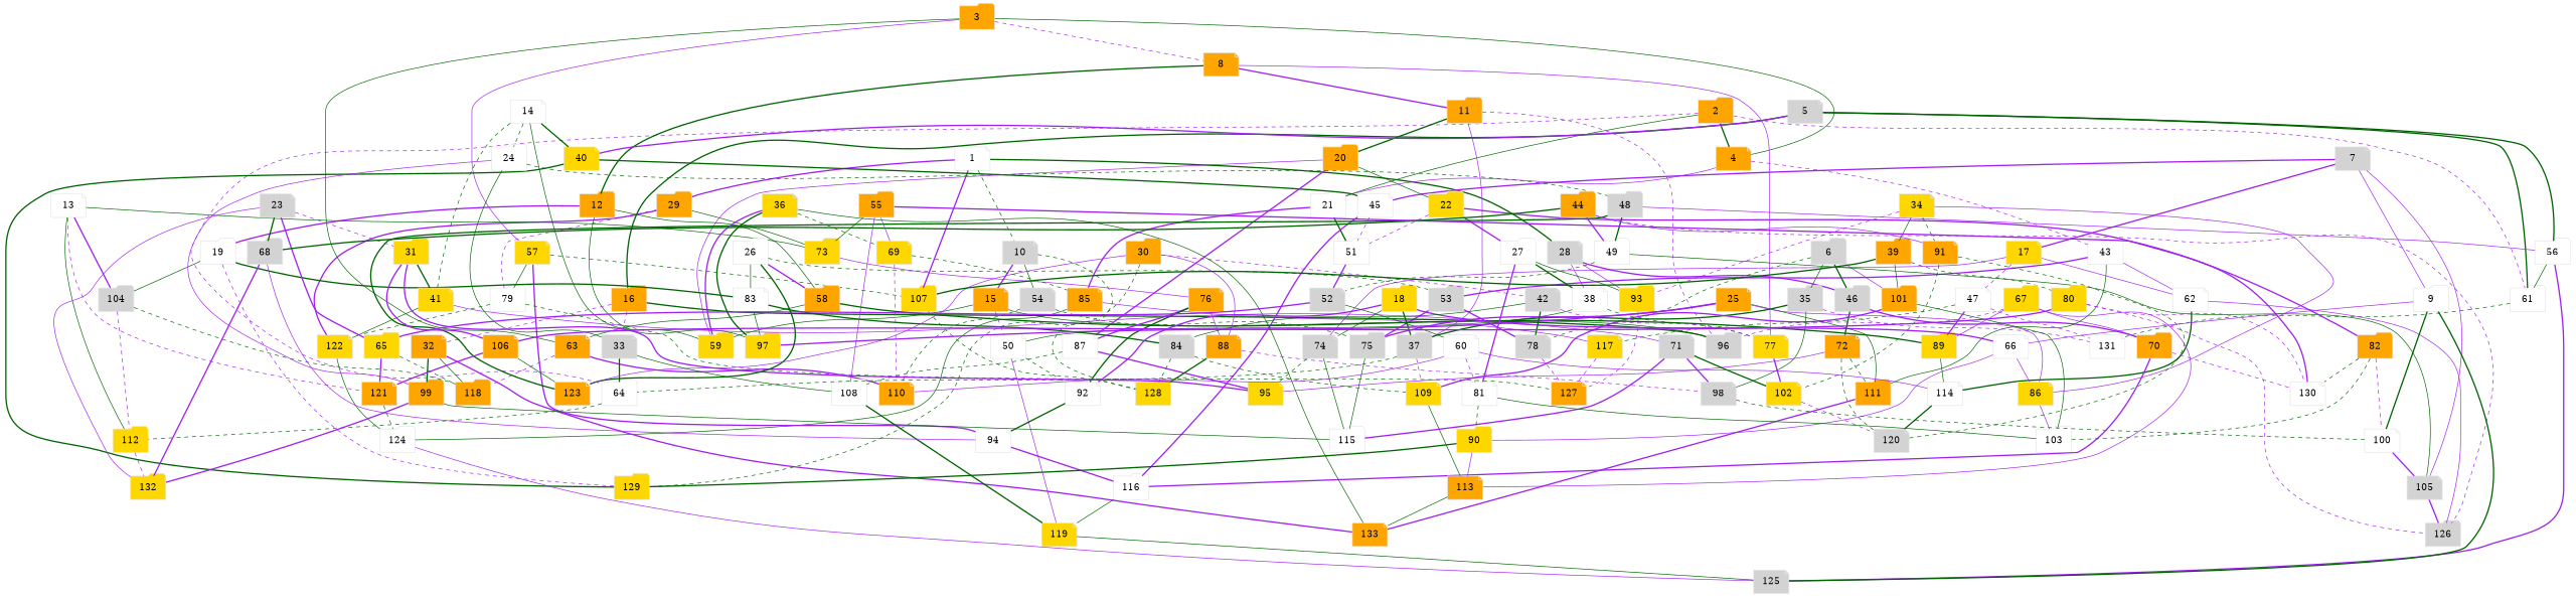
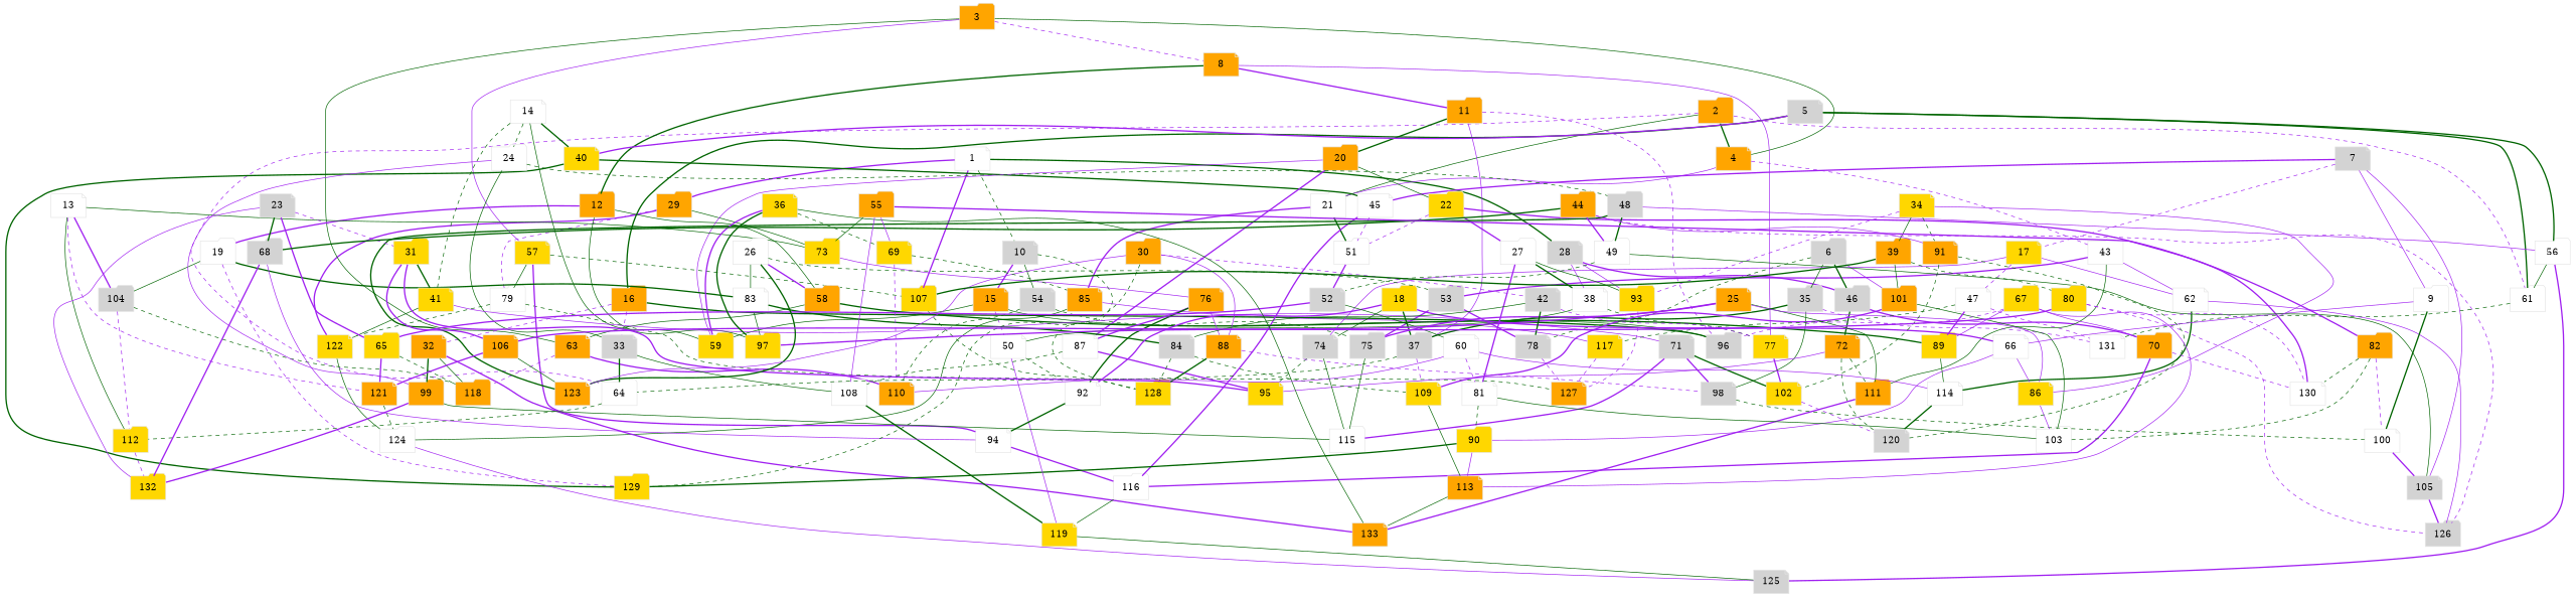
  graph {
    node [color=gray90 fillcolor=white shape=note style=filled]
    edge [color=purple style=bold]
    10 [fillcolor=lightgrey]
    1
    28 [fillcolor=lightgrey]
    29 [fillcolor=orange shape=folder]
    107 [fillcolor=gold shape=folder]
    15 [fillcolor=orange]
    54 [fillcolor=lightgrey]
    128 [fillcolor=gold shape=folder]
    46 [fillcolor=lightgrey shape=folder]
    38
    93 [fillcolor=gold shape=folder]
    73 [fillcolor=gold shape=folder]
    79 [shape=folder]
    122 [fillcolor=gold]
    2 [fillcolor=orange shape=folder]
    4 [fillcolor=orange]
    21 [shape=folder]
    61 [shape=folder]
    64 [shape=folder]
    43 [shape=folder]
    51 [shape=folder]
    85 [fillcolor=orange]
    131
    112 [fillcolor=gold shape=folder]
    3 [fillcolor=orange shape=folder]
    8 [fillcolor=orange]
    57 [fillcolor=gold]
    63 [fillcolor=orange]
    11 [fillcolor=orange shape=folder]
    12 [fillcolor=orange shape=folder]
    77 [fillcolor=gold]
    94
    118 [fillcolor=orange shape=folder]
    110 [fillcolor=orange]
    62
    111 [fillcolor=orange shape=folder]
    53 [fillcolor=lightgrey shape=folder]
    5 [fillcolor=lightgrey]
    16 [fillcolor=orange shape=folder]
    40 [fillcolor=gold]
    56 [shape=folder]
    96 [fillcolor=lightgrey shape=folder]
    32 [fillcolor=orange]
    33 [fillcolor=lightgrey]
    45
    129 [fillcolor=gold shape=folder]
    125 [fillcolor=lightgrey]
    6 [fillcolor=lightgrey shape=folder]
    35 [fillcolor=lightgrey shape=folder]
    78 [fillcolor=lightgrey]
    101 [fillcolor=orange shape=folder]
    37 [fillcolor=lightgrey shape=folder]
    98 [fillcolor=lightgrey]
    70 [fillcolor=orange shape=folder]
    72 [fillcolor=orange]
    127 [fillcolor=orange]
    109 [fillcolor=gold]
    103 [shape=folder]
    7 [fillcolor=lightgrey]
    9 [shape=folder]
    17 [fillcolor=gold]
    105 [fillcolor=lightgrey]
    66
    100
    47
    74 [fillcolor=lightgrey]
    116 [shape=folder]
    126 [fillcolor=lightgrey shape=folder]
    20 [fillcolor=orange shape=folder]
    19 [shape=folder]
    58 [fillcolor=orange shape=folder]
    97 [fillcolor=gold shape=folder]
    102 [fillcolor=gold]
    86 [fillcolor=gold]
    90 [fillcolor=gold shape=folder]
    59 [fillcolor=gold shape=folder]
    50
    75 [fillcolor=lightgrey shape=folder]
    22 [fillcolor=gold shape=folder]
    87
    104 [fillcolor=lightgrey shape=folder]
    83
    89 [fillcolor=gold shape=folder]
    13
    121 [fillcolor=orange]
    76 [fillcolor=orange]
    132 [fillcolor=gold shape=folder]
    124 [shape=folder]
    14
    24 [shape=folder]
    41 [fillcolor=gold]
    48 [fillcolor=lightgrey shape=folder]
    99 [fillcolor=orange shape=folder]
    71 [fillcolor=lightgrey]
    92
    119 [fillcolor=gold]
    133 [fillcolor=orange]
    108 [shape=folder]
    117 [fillcolor=gold]
    114
    95 [fillcolor=gold]
    115 [shape=folder]
    18 [fillcolor=gold shape=folder]
    84 [fillcolor=lightgrey]
    27 [shape=folder]
    130
    52 [fillcolor=lightgrey]
    81
    23 [fillcolor=lightgrey]
    31 [fillcolor=gold shape=folder]
    65 [fillcolor=gold shape=folder]
    68 [fillcolor=lightgrey shape=folder]
    106 [fillcolor=orange]
    123 [fillcolor=orange]
    49 [shape=folder]
    25 [fillcolor=orange]
    26 [shape=folder]
    30 [fillcolor=orange shape=folder]
    42 [fillcolor=lightgrey]
    88 [fillcolor=orange]
    34 [fillcolor=gold]
    39 [fillcolor=orange shape=folder]
    91 [fillcolor=orange]
    80 [fillcolor=gold shape=folder]
    120 [fillcolor=lightgrey]
    36 [fillcolor=gold]
    69 [fillcolor=gold]
    113 [fillcolor=orange]
    44 [fillcolor=orange shape=folder]
    60
    55 [fillcolor=orange shape=folder]
    82 [fillcolor=orange shape=folder]
    67 [fillcolor=gold shape=folder]
    10 -- 15
    10 -- 54 [color=darkgreen style=solid]
    10 -- 128 [color=darkgreen style=dashed]
    1 -- 10 [color=darkgreen style=dashed]
    1 -- 28 [color=darkgreen]
    1 -- 29
    1 -- 107
    28 -- 46
    28 -- 38 [style=solid]
    28 -- 93 [style=solid]
    29 -- 73 [color=darkgreen style=solid]
    29 -- 79 [style=dashed]
    29 -- 122
    107 -- 128 [color=darkgreen style=dashed]
    15 -- 96 [color=darkgreen style=solid]
    15 -- 59 [color=darkgreen style=solid]
    15 -- 50 [style=dashed]
    54 -- 110 [color=darkgreen style=dashed]
    54 -- 75 [color=darkgreen style=dashed]
    46 -- 70
    46 -- 72 [color=darkgreen]
    38 -- 77 [color=darkgreen style=dashed]
    38 -- 50 [color=darkgreen style=solid]
    93 -- 127 [style=dashed]
    73 -- 76 [style=solid]
    79 -- 122 [color=darkgreen style=dashed]
    79 -- 127 [color=darkgreen style=dashed]
    122 -- 124 [color=darkgreen style=solid]
    2 -- 4 [color=darkgreen]
    2 -- 21 [color=darkgreen style=solid]
    2 -- 61 [style=dashed]
    2 -- 64 [style=dashed]
    4 -- 21 [style=solid]
    4 -- 43 [style=dashed]
    21 -- 51 [color=darkgreen]
    21 -- 85
    61 -- 131 [color=darkgreen style=dashed]
    64 -- 112 [color=darkgreen style=dashed]
    43 -- 62 [style=solid]
    43 -- 111 [color=darkgreen style=solid]
    43 -- 53
    51 -- 52
    85 -- 124 [color=darkgreen style=solid]
    85 -- 117 [style=solid]
    112 -- 132 [style=dashed]
    3 -- 4 [color=darkgreen style=solid]
    3 -- 8 [style=dashed]
    3 -- 57 [style=solid]
    3 -- 63 [color=darkgreen style=solid]
    8 -- 11
    8 -- 12 [color=darkgreen]
    8 -- 77 [style=solid]
    57 -- 107 [color=darkgreen style=dashed]
    57 -- 79 [color=darkgreen style=solid]
    57 -- 94
    63 -- 118 [style=dashed]
    63 -- 110
    11 -- 96 [style=dashed]
    11 -- 37 [style=solid]
    11 -- 20 [color=darkgreen]
    12 -- 19
    12 -- 58 [color=darkgreen style=solid]
    12 -- 97 [color=darkgreen style=solid]
    77 -- 102
    94 -- 116
    62 -- 126 [style=solid]
    62 -- 114 [color=darkgreen]
    111 -- 133
    53 -- 78
    53 -- 75
    5 -- 61 [color=darkgreen]
    5 -- 16 [color=darkgreen]
    5 -- 40
    5 -- 56 [color=darkgreen]
    16 -- 96 [color=darkgreen]
    16 -- 32 [style=dashed]
    16 -- 33 [style=dashed]
    40 -- 45 [color=darkgreen]
    40 -- 129 [color=darkgreen]
    56 -- 61 [color=darkgreen style=solid]
    56 -- 125
    32 -- 118 [color=darkgreen style=solid]
    32 -- 99 [color=darkgreen]
    32 -- 133
    33 -- 64 [color=darkgreen]
    33 -- 108 [color=darkgreen style=solid]
    45 -- 51 [style=dashed]
    45 -- 116
    6 -- 46 [color=darkgreen]
    6 -- 35 [color=darkgreen style=solid]
    6 -- 78 [color=darkgreen style=dashed]
    6 -- 101 [style=solid]
    35 -- 131 [style=dashed]
    35 -- 37 [color=darkgreen]
    35 -- 98 [color=darkgreen style=solid]
    78 -- 127 [style=dashed]
    101 -- 109
    101 -- 103 [color=darkgreen style=solid]
    37 -- 64 [color=darkgreen style=dashed]
    37 -- 109 [style=dashed]
    98 -- 100 [color=darkgreen style=dashed]
    70 -- 116
    70 -- 130 [style=dashed]
    72 -- 111 [color=darkgreen style=dashed]
    72 -- 95 [style=solid]
    72 -- 120 [color=darkgreen style=dashed]
    109 -- 113 [color=darkgreen style=solid]
    7 -- 45
    7 -- 9 [style=solid]
-   7 -- 17
+   7 -- 17 [style=dashed]
    7 -- 105 [style=solid]
-   9 -- 125 [color=darkgreen]
    9 -- 66 [style=solid]
    9 -- 100 [color=darkgreen]
    17 -- 62 [style=solid]
    17 -- 47 [style=dashed]
    17 -- 74 [style=solid]
    105 -- 126
    66 -- 86 [style=solid]
    66 -- 90 [style=solid]
    100 -- 105
    47 -- 131 [style=dashed]
    47 -- 89
    47 -- 117 [color=darkgreen style=dashed]
    74 -- 95 [color=darkgreen style=dashed]
    74 -- 115 [color=darkgreen style=solid]
    116 -- 119 [color=darkgreen style=solid]
    20 -- 59 [style=solid]
    20 -- 22 [color=darkgreen style=solid]
    20 -- 87
    19 -- 129 [style=dashed]
    19 -- 104 [color=darkgreen style=solid]
    19 -- 83 [color=darkgreen]
    58 -- 63 [color=darkgreen style=solid]
    58 -- 89 [color=darkgreen]
    102 -- 120 [style=dashed]
    86 -- 103 [style=solid]
    90 -- 129 [color=darkgreen]
    90 -- 113 [style=solid]
    50 -- 92 [color=darkgreen style=dashed]
    50 -- 119 [style=solid]
    75 -- 115 [color=darkgreen style=solid]
    22 -- 51 [style=dashed]
    22 -- 27
    22 -- 130
    87 -- 108 [color=darkgreen style=dashed]
    87 -- 95
    104 -- 112 [style=dashed]
    104 -- 118 [color=darkgreen style=dashed]
    83 -- 97 [color=darkgreen style=solid]
    83 -- 84 [color=darkgreen]
    89 -- 114 [color=darkgreen style=solid]
    13 -- 73 [color=darkgreen style=solid]
    13 -- 112 [color=darkgreen style=solid]
    13 -- 104
    13 -- 121 [style=dashed]
    121 -- 124 [color=darkgreen style=dashed]
    76 -- 87
    76 -- 92 [color=darkgreen]
    76 -- 88 [style=solid]
    124 -- 125 [style=solid]
    14 -- 40 [color=darkgreen]
    14 -- 59 [color=darkgreen style=solid]
    14 -- 24 [color=darkgreen style=dashed]
    14 -- 41 [color=darkgreen style=dashed]
    24 -- 33 [color=darkgreen style=solid]
    24 -- 48 [color=darkgreen style=dashed]
    24 -- 99 [style=solid]
    41 -- 122 [color=darkgreen style=solid]
    41 -- 71 [style=solid]
    48 -- 56 [style=solid]
    48 -- 123 [color=darkgreen]
    48 -- 49 [color=darkgreen]
    99 -- 132
    99 -- 115 [color=darkgreen style=solid]
    71 -- 98
    71 -- 102 [color=darkgreen]
    71 -- 115
    92 -- 94 [color=darkgreen]
    119 -- 125 [color=darkgreen style=solid]
    108 -- 119 [color=darkgreen]
    117 -- 127 [style=dashed]
    114 -- 120 [color=darkgreen]
    18 -- 37 [color=darkgreen]
    18 -- 66
    18 -- 74 [color=darkgreen style=solid]
    18 -- 92
    84 -- 128 [color=darkgreen style=dashed]
    84 -- 109 [color=darkgreen style=dashed]
    27 -- 38 [color=darkgreen]
    27 -- 93 [color=darkgreen style=solid]
    27 -- 81
    52 -- 65
    52 -- 60 [color=darkgreen style=solid]
    81 -- 103 [color=darkgreen style=solid]
    81 -- 90 [color=darkgreen style=dashed]
    23 -- 132 [style=solid]
    23 -- 31 [style=dashed]
    23 -- 65
    23 -- 68 [color=darkgreen]
    31 -- 41 [color=darkgreen]
    31 -- 95
    31 -- 106
    65 -- 118 [color=darkgreen style=dashed]
    65 -- 121
    68 -- 94 [style=solid]
    68 -- 132
    106 -- 121
    106 -- 123 [color=darkgreen style=solid]
    49 -- 105 [color=darkgreen style=solid]
    49 -- 52 [color=darkgreen style=dashed]
    25 -- 111 [color=darkgreen style=solid]
    25 -- 97
    25 -- 86 [style=solid]
    25 -- 75
    26 -- 53 [color=darkgreen style=dashed]
    26 -- 58
    26 -- 83 [color=darkgreen style=solid]
    26 -- 123 [color=darkgreen]
    30 -- 129 [color=darkgreen style=dashed]
    30 -- 123 [style=solid]
    30 -- 42 [style=dashed]
    30 -- 88 [style=solid]
    42 -- 77 [style=dashed]
    42 -- 78 [color=darkgreen]
    42 -- 84 [color=darkgreen style=solid]
    88 -- 128 [color=darkgreen]
    88 -- 98 [style=dashed]
    34 -- 93 [style=dashed]
    34 -- 86 [style=solid]
    34 -- 39 [color=darkgreen style=solid]
    34 -- 91 [color=darkgreen style=dashed]
    39 -- 107 [color=darkgreen]
    39 -- 101 [color=darkgreen style=solid]
    39 -- 80 [color=darkgreen style=dashed]
    91 -- 102 [color=darkgreen style=dashed]
    91 -- 120 [color=darkgreen style=dashed]
    80 -- 126 [style=dashed]
    80 -- 130 [style=dashed]
    80 -- 106
    36 -- 97 [color=darkgreen]
    36 -- 59
    36 -- 133 [color=darkgreen style=solid]
    36 -- 69 [color=darkgreen style=dashed]
    69 -- 85 [color=darkgreen style=dashed]
    69 -- 110 [style=dashed]
    113 -- 133 [color=darkgreen style=solid]
    44 -- 126 [style=dashed]
    44 -- 68 [color=darkgreen]
    44 -- 49
    44 -- 91 [style=solid]
    60 -- 110 [style=solid]
    60 -- 114 [style=solid]
    60 -- 81 [style=dashed]
    55 -- 73 [color=darkgreen style=solid]
    55 -- 108 [style=solid]
    55 -- 69 [style=solid]
    55 -- 82
    82 -- 103 [color=darkgreen style=dashed]
    82 -- 100 [style=dashed]
    82 -- 130 [color=darkgreen style=dashed]
    67 -- 96 [style=dashed]
    67 -- 70 [style=solid]
    67 -- 89 [style=solid]
    67 -- 113 [style=solid]
  }
